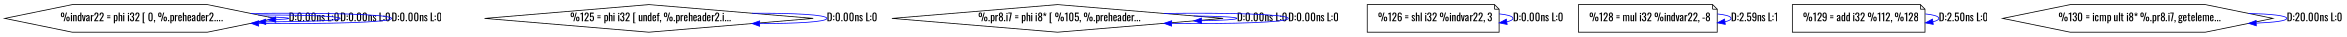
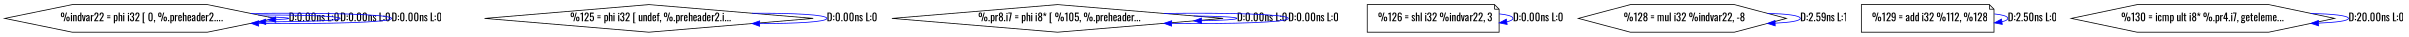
  digraph {
    fontname=Oswald
    node [fontname=Oswald shape=note]
    edge [color=blue fontname=Oswald]
    n1 [label="  %indvar22 = phi i32 [ 0, %.preheader2...." shape=hexagon]
    n2 [label="  %125 = phi i32 [ undef, %.preheader2.i..." shape=diamond]
    n3 [label="  %.pr8.i7 = phi i8* [ %105, %.preheader..." shape=diamond]
    n4 [label="  %126 = shl i32 %indvar22, 3"]
-   n5 [label="  %128 = mul i32 %indvar22, -8"]
+   n5 [label="  %128 = mul i32 %indvar22, -8" shape=hexagon]
    n6 [label="  %129 = add i32 %112, %128"]
-   n7 [label="  %130 = icmp ult i8* %.pr8.i7, geteleme..." shape=hexagon]
+   n7 [label="%130 = icmp ult i8* %.pr4.i7, geteleme..." shape=hexagon]
    n1 -> n1 [label="D:0.00ns L:0"]
    n1 -> n1 [label="D:0.00ns L:0"]
    n1 -> n1 [label="D:0.00ns L:0"]
    n2 -> n2 [label="D:0.00ns L:0"]
    n3 -> n3 [label="D:0.00ns L:0"]
    n3 -> n3 [label="D:0.00ns L:0"]
    n4 -> n4 [label="D:0.00ns L:0"]
    n5 -> n5 [label="D:2.59ns L:1"]
    n6 -> n6 [label="D:2.50ns L:0"]
    n7 -> n7 [label="D:20.00ns L:0"]
  }
